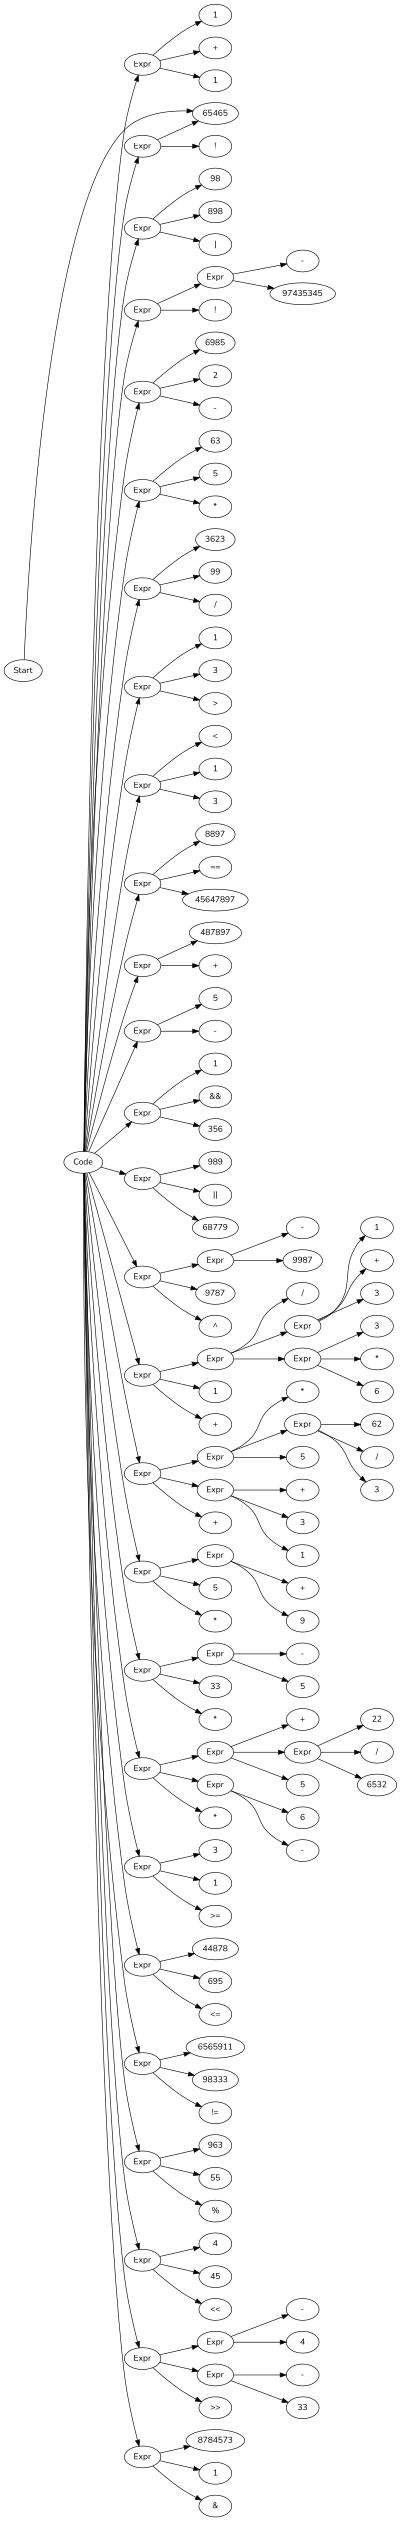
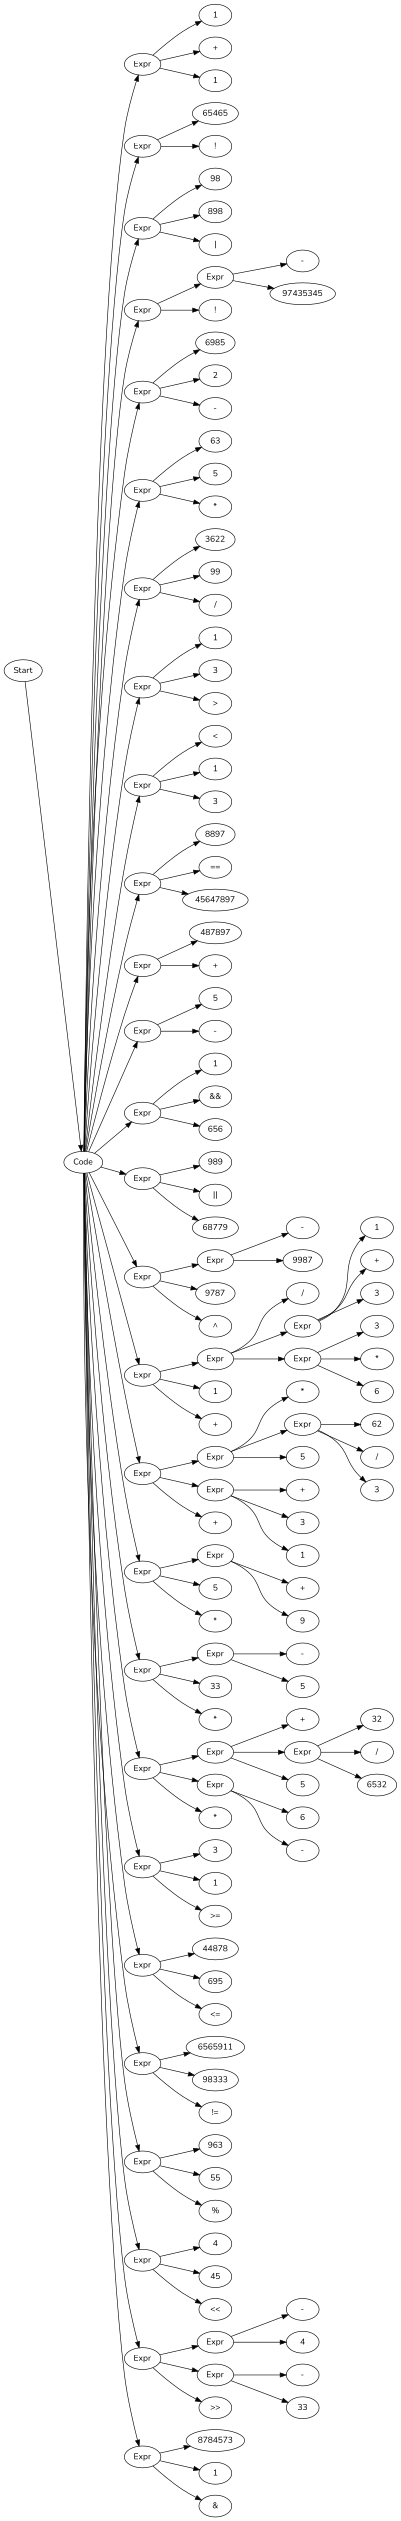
  digraph {
    fontname=Nunito
    rankdir=LR
    node [fontname=Nunito]
    edge [fontname=Nunito]
    n1 [label=Start]
    n2 [label=Code]
    n3 [label=Expr]
    n4 [label=Expr]
    n5 [label=Expr]
    n6 [label=Expr]
    n7 [label=Expr]
    n8 [label=Expr]
    n9 [label=Expr]
    n10 [label=Expr]
    n11 [label=Expr]
    n12 [label=Expr]
    n13 [label=Expr]
    n14 [label=Expr]
    n15 [label=Expr]
    n16 [label=Expr]
    n17 [label=Expr]
    n18 [label=Expr]
    n19 [label=Expr]
    n20 [label=Expr]
    n21 [label=Expr]
    n22 [label=Expr]
    n23 [label=Expr]
    n24 [label=Expr]
    n25 [label=Expr]
    n26 [label=Expr]
    n27 [label=Expr]
    n28 [label=Expr]
    n29 [label=Expr]
    n30 [label=1]
    n31 [label="+"]
    n32 [label=1]
    n33 [label=2]
    n34 [label="-"]
    n35 [label=6985]
    n36 [label=5]
    n37 [label="*"]
    n38 [label=63]
    n39 [label=99]
    n40 [label="/"]
-   n41 [label=3623]
+   n41 [label=3622]
    n42 [label=3]
    n43 [label=">"]
    n44 [label=1]
    n45 [label=3]
    n46 [label="<"]
    n47 [label=1]
    n48 [label=8897]
    n49 [label="=="]
    n50 [label=45647897]
    n51 [label="+"]
    n52 [label=487897]
    n53 [label="-"]
    n54 [label=5]
    n55 [label=1]
    n56 [label="&&"]
-   n57 [label=356]
+   n57 [label=656]
    n58 [label=989]
    n59 [label="||"]
    n60 [label=68779]
    n61 [label="!"]
    n62 [label=65465]
    n63 [label=1]
    n64 [label="+"]
    n65 [label=Expr]
    n66 [label=Expr]
    n67 [label="+"]
    n68 [label=Expr]
    n69 [label=5]
    n70 [label="*"]
    n71 [label=Expr]
    n72 [label=33]
    n73 [label="*"]
    n74 [label=Expr]
    n75 [label=Expr]
    n76 [label="*"]
    n77 [label=Expr]
    n78 [label=1]
    n79 [label=">="]
    n80 [label=3]
    n81 [label=695]
    n82 [label="<="]
    n83 [label=44878]
    n84 [label=98333]
    n85 [label="!="]
    n86 [label=6565911]
    n87 [label=55]
    n88 [label="%"]
    n89 [label=963]
    n90 [label=45]
    n91 [label="<<"]
    n92 [label=4]
    n93 [label=Expr]
    n94 [label=">>"]
    n95 [label=Expr]
    n96 [label=1]
    n97 [label="&"]
    n98 [label=8784573]
    n99 [label=898]
    n100 [label="|"]
    n101 [label=98]
    n102 [label="!"]
    n103 [label=Expr]
    n104 [label=9787]
    n105 [label="^"]
    n106 [label=Expr]
    n107 [label=Expr]
    n108 [label="/"]
    n109 [label=Expr]
    n110 [label=1]
    n111 [label="+"]
    n112 [label=3]
    n113 [label=5]
    n114 [label="*"]
    n115 [label=Expr]
    n116 [label="+"]
    n117 [label=9]
    n118 [label="-"]
    n119 [label=5]
    n120 [label="-"]
    n121 [label=6]
    n122 [label=5]
    n123 [label="+"]
    n124 [label=Expr]
    n125 [label="-"]
    n126 [label=33]
    n127 [label="-"]
    n128 [label=4]
    n129 [label="-"]
    n130 [label=97435345]
    n131 [label="-"]
    n132 [label=9987]
    n133 [label=3]
    n134 [label="*"]
    n135 [label=6]
    n136 [label=1]
    n137 [label="+"]
    n138 [label=3]
    n139 [label=62]
    n140 [label="/"]
    n141 [label=3]
-   n142 [label=22]
+   n142 [label=32]
    n143 [label="/"]
    n144 [label=6532]
-   n1 -> n62
+   n1 -> n2
    n2 -> n3
    n2 -> n4
    n2 -> n5
    n2 -> n6
    n2 -> n7
    n2 -> n8
    n2 -> n9
    n2 -> n10
    n2 -> n11
    n2 -> n12
    n2 -> n13
    n2 -> n14
    n2 -> n15
    n2 -> n16
    n2 -> n17
    n2 -> n18
    n2 -> n19
    n2 -> n20
    n2 -> n21
    n2 -> n22
    n2 -> n23
    n2 -> n24
    n2 -> n25
    n2 -> n26
    n2 -> n27
    n2 -> n28
    n2 -> n29
    n3 -> n30
    n3 -> n31
    n3 -> n32
    n4 -> n33
    n4 -> n34
    n4 -> n35
    n5 -> n36
    n5 -> n37
    n5 -> n38
    n6 -> n39
    n6 -> n40
    n6 -> n41
    n7 -> n42
    n7 -> n43
    n7 -> n44
    n8 -> n45
    n8 -> n46
    n8 -> n47
    n9 -> n48
    n9 -> n49
    n9 -> n50
    n10 -> n51
    n10 -> n52
    n11 -> n53
    n11 -> n54
    n12 -> n55
    n12 -> n56
    n12 -> n57
    n13 -> n58
    n13 -> n59
    n13 -> n60
    n14 -> n61
    n14 -> n62
    n15 -> n63
    n15 -> n64
    n15 -> n65
    n16 -> n66
    n16 -> n67
    n16 -> n68
    n17 -> n69
    n17 -> n70
    n17 -> n71
    n18 -> n72
    n18 -> n73
    n18 -> n74
    n19 -> n75
    n19 -> n76
    n19 -> n77
    n20 -> n78
    n20 -> n79
    n20 -> n80
    n21 -> n81
    n21 -> n82
    n21 -> n83
    n22 -> n84
    n22 -> n85
    n22 -> n86
    n23 -> n87
    n23 -> n88
    n23 -> n89
    n24 -> n90
    n24 -> n91
    n24 -> n92
    n25 -> n93
    n25 -> n94
    n25 -> n95
    n26 -> n96
    n26 -> n97
    n26 -> n98
    n27 -> n99
    n27 -> n100
    n27 -> n101
    n28 -> n102
    n28 -> n103
    n29 -> n104
    n29 -> n105
    n29 -> n106
    n65 -> n107
    n65 -> n108
    n65 -> n109
    n66 -> n110
    n66 -> n111
    n66 -> n112
    n68 -> n113
    n68 -> n114
    n68 -> n115
    n71 -> n116
    n71 -> n117
    n74 -> n118
    n74 -> n119
    n75 -> n120
    n75 -> n121
    n77 -> n122
    n77 -> n123
    n77 -> n124
    n93 -> n125
    n93 -> n126
    n95 -> n127
    n95 -> n128
    n103 -> n129
    n103 -> n130
    n106 -> n131
    n106 -> n132
    n107 -> n133
    n107 -> n134
    n107 -> n135
    n109 -> n136
    n109 -> n137
    n109 -> n138
    n115 -> n139
    n115 -> n140
    n115 -> n141
    n124 -> n142
    n124 -> n143
    n124 -> n144
  }
